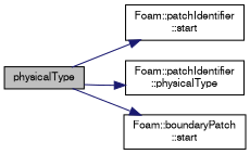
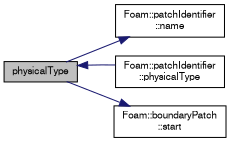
  digraph {
    rankdir=LR
    node [color=black fontname=FreeSans fontsize=10 shape=record]
    edge [color=midnightblue fontname=FreeSans fontsize=10 labelfontname=FreeSans labelfontsize=10 style=solid]
    n1 [fillcolor=grey75 fontcolor=black height=0.2 label=physicalType style=filled width=0.4]
-   n2 [height=0.2 label="Foam::patchIdentifier\l::start" width=0.4]
+   n2 [height=0.2 label="Foam::patchIdentifier\l::name" width=0.4]
    n3 [height=0.2 label="Foam::patchIdentifier\l::physicalType" width=0.4]
    n4 [height=0.2 label="Foam::boundaryPatch\l::start" width=0.4]
    n1 -> n2
-   n1 -> n3
+   n3 -> n1
    n1 -> n4
  }
